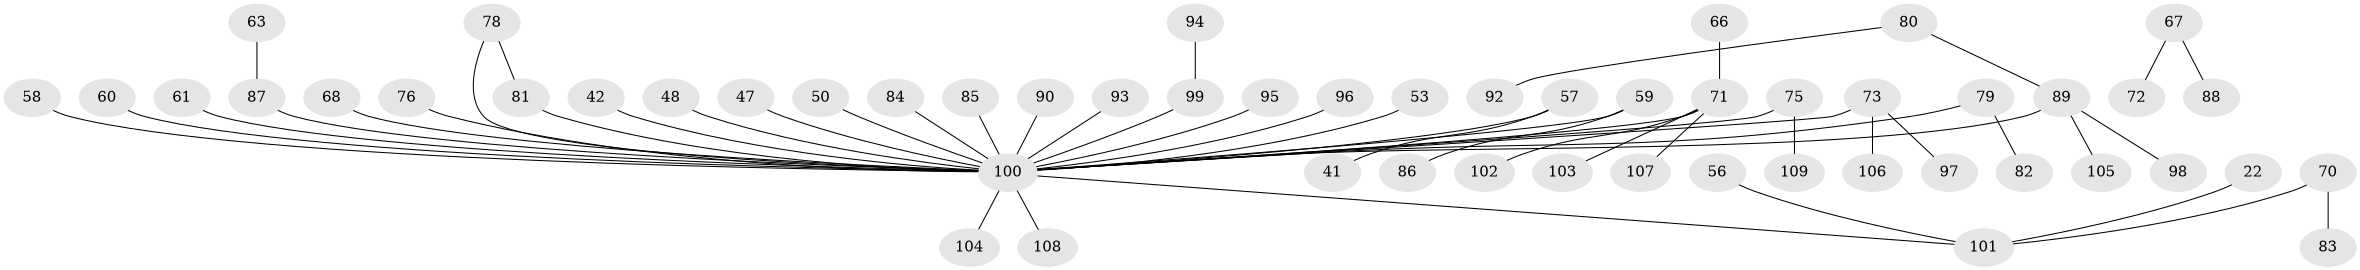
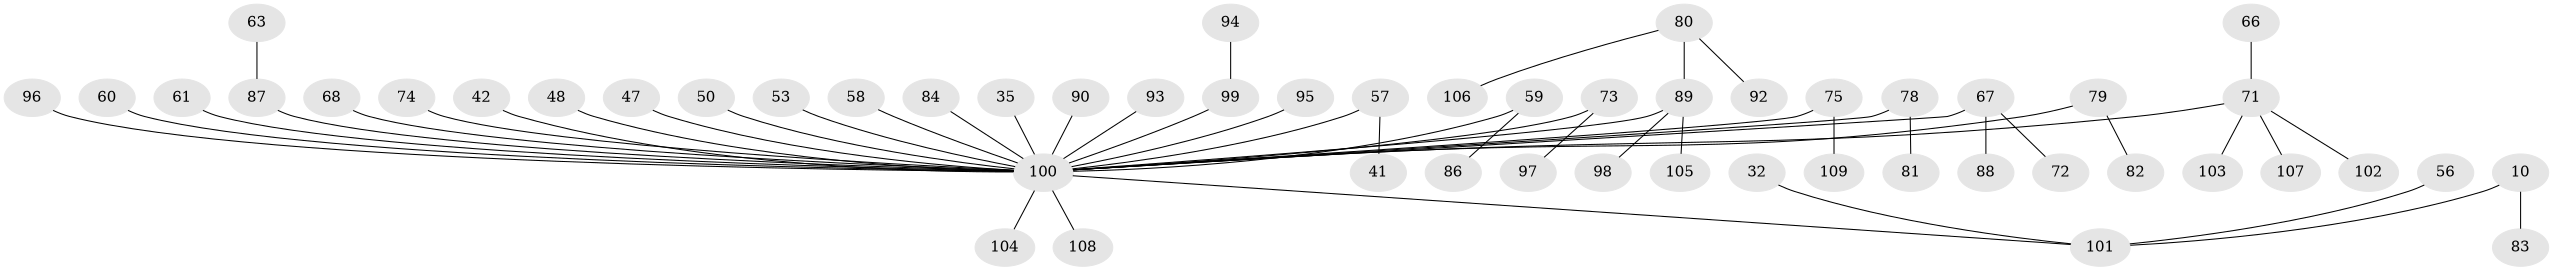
  graph {
    node [color=gray90 style=filled]
    101 [super="+18"]
-   22
+   22 [label=32]
    100 [super="+32+74+25+37+69+29+40+35+52+77"]
    104
    108
    42
    n7 [label=48]
    47
    50
    53
    56
    57
    n13 [label=41]
    58
    59
    86
    60
    61
    87 [super="+24"]
    63
    71 [super="+64+51"]
    102
    103
    107
    66
    67 [super="+21"]
    72
    88
    68
-   70
+   70 [label=10]
    83
    73 [super="+41"]
    97
    75
    109
-   76
+   76 [label=74]
    78
    81
    79
    82
    80 [super="+65"]
    89 [super="+38+54"]
    92
    106
    98
    105
    84
-   85
+   85 [label=35]
    90
    93
    99 [super="+62"]
    94
    95
    96
    22 -- 101
    100 -- 101
    100 -- 104
    100 -- 108
    42 -- 100
    n7 -- 100
    47 -- 100
    50 -- 100
    53 -- 100
    56 -- 101
    57 -- 100
    57 -- n13
    58 -- 100
    59 -- 100
    59 -- 86
    60 -- 100
    61 -- 100
    87 -- 100
    63 -- 87
    71 -- 100
    71 -- 102
    71 -- 103
    71 -- 107
    66 -- 71
-   81 -- 100
+   67 -- 100
    67 -- 72
    67 -- 88
    68 -- 100
    70 -- 101
    70 -- 83
    73 -- 100
    73 -- 97
    75 -- 100
    75 -- 109
    76 -- 100
    78 -- 100
    78 -- 81
    79 -- 100
    79 -- 82
    80 -- 89
    80 -- 92
-   73 -- 106
+   80 -- 106
    89 -- 100
    89 -- 98
    89 -- 105
    84 -- 100
    85 -- 100
    90 -- 100
    93 -- 100
    99 -- 100
    94 -- 99
    95 -- 100
    96 -- 100
  }
